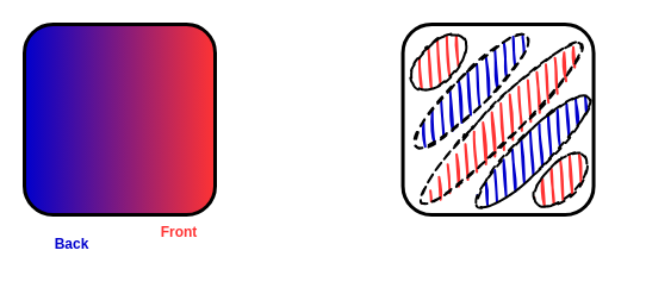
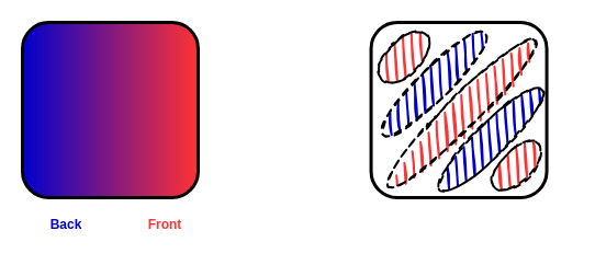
  <mxCell id="0" />
  <mxCell id="1" parent="0" />
  <mxCell id="2" value="" style="rounded=1;whiteSpace=wrap;html=1;strokeWidth=3;" parent="1" vertex="1"><mxGeometry x="337.56" y="20" width="160" height="160" as="geometry" /></mxCell>
  <mxCell id="3" value="" style="ellipse;whiteSpace=wrap;html=1;strokeWidth=2;fillWeight=2;hachureGap=8;fillColor=#FF3333;fillStyle=dots;sketch=1;rotation=-45;dashed=1;" parent="1" vertex="1"><mxGeometry x="337.56" y="37" width="60" height="30" as="geometry" /></mxCell>
  <mxCell id="4" value="" style="ellipse;whiteSpace=wrap;html=1;strokeWidth=2;fillWeight=2;hachureGap=8;fillColor=#0000CC;fillStyle=dots;sketch=1;rotation=-45;dashed=1;" parent="1" vertex="1"><mxGeometry x="326.15" y="61.22" width="138.36" height="30" as="geometry" /></mxCell>
  <mxCell id="5" value="" style="ellipse;whiteSpace=wrap;html=1;strokeWidth=2;fillWeight=2;hachureGap=8;fillColor=#FF3333;fillStyle=dots;sketch=1;rotation=-45;dashed=1;" parent="1" vertex="1"><mxGeometry x="320" y="87.7" width="199.73" height="30" as="geometry" /></mxCell>
  <mxCell id="6" value="" style="ellipse;whiteSpace=wrap;html=1;strokeWidth=2;fillWeight=2;hachureGap=8;fillColor=#0000CC;fillStyle=dots;sketch=1;rotation=-45;dashed=1;" parent="1" vertex="1"><mxGeometry x="377.56" y="111.88" width="138.36" height="30" as="geometry" /></mxCell>
  <mxCell id="7" value="" style="ellipse;whiteSpace=wrap;html=1;strokeWidth=2;fillWeight=2;hachureGap=8;fillColor=#FF3333;fillStyle=dots;sketch=1;rotation=-45;dashed=1;" parent="1" vertex="1"><mxGeometry x="440.56" y="136" width="60" height="30" as="geometry" /></mxCell>
  <mxCell id="8" value="Back" style="text;html=1;strokeColor=none;fillColor=none;align=center;verticalAlign=middle;whiteSpace=wrap;rounded=0;dashed=1;strokeWidth=3;fontColor=#0000CC;fontStyle=1" parent="1" vertex="1"><mxGeometry x="30" y="190" width="60" height="30" as="geometry" /></mxCell>
- <mxCell id="9" value="Front" style="text;html=1;strokeColor=none;fillColor=none;align=center;verticalAlign=middle;whiteSpace=wrap;rounded=0;dashed=1;strokeWidth=3;fontColor=#FF3333;fontStyle=1" parent="1" vertex="1"><mxGeometry x="120" y="180" width="60" height="30" as="geometry" /></mxCell>
+ <mxCell id="9" value="Front" style="text;html=1;strokeColor=none;fillColor=none;align=center;verticalAlign=middle;whiteSpace=wrap;rounded=0;dashed=1;strokeWidth=3;fontColor=#FF3333;fontStyle=1" parent="1" vertex="1"><mxGeometry x="120" y="190" width="60" height="30" as="geometry" /></mxCell>
  <mxCell id="10" value="" style="rounded=1;whiteSpace=wrap;html=1;strokeWidth=3;fillColor=#FF3333;gradientColor=#0000CC;gradientDirection=west;sketch=0;fillStyle=solid;glass=0;shadow=0;" parent="1" vertex="1"><mxGeometry x="20" y="20" width="160" height="160" as="geometry" /></mxCell>
